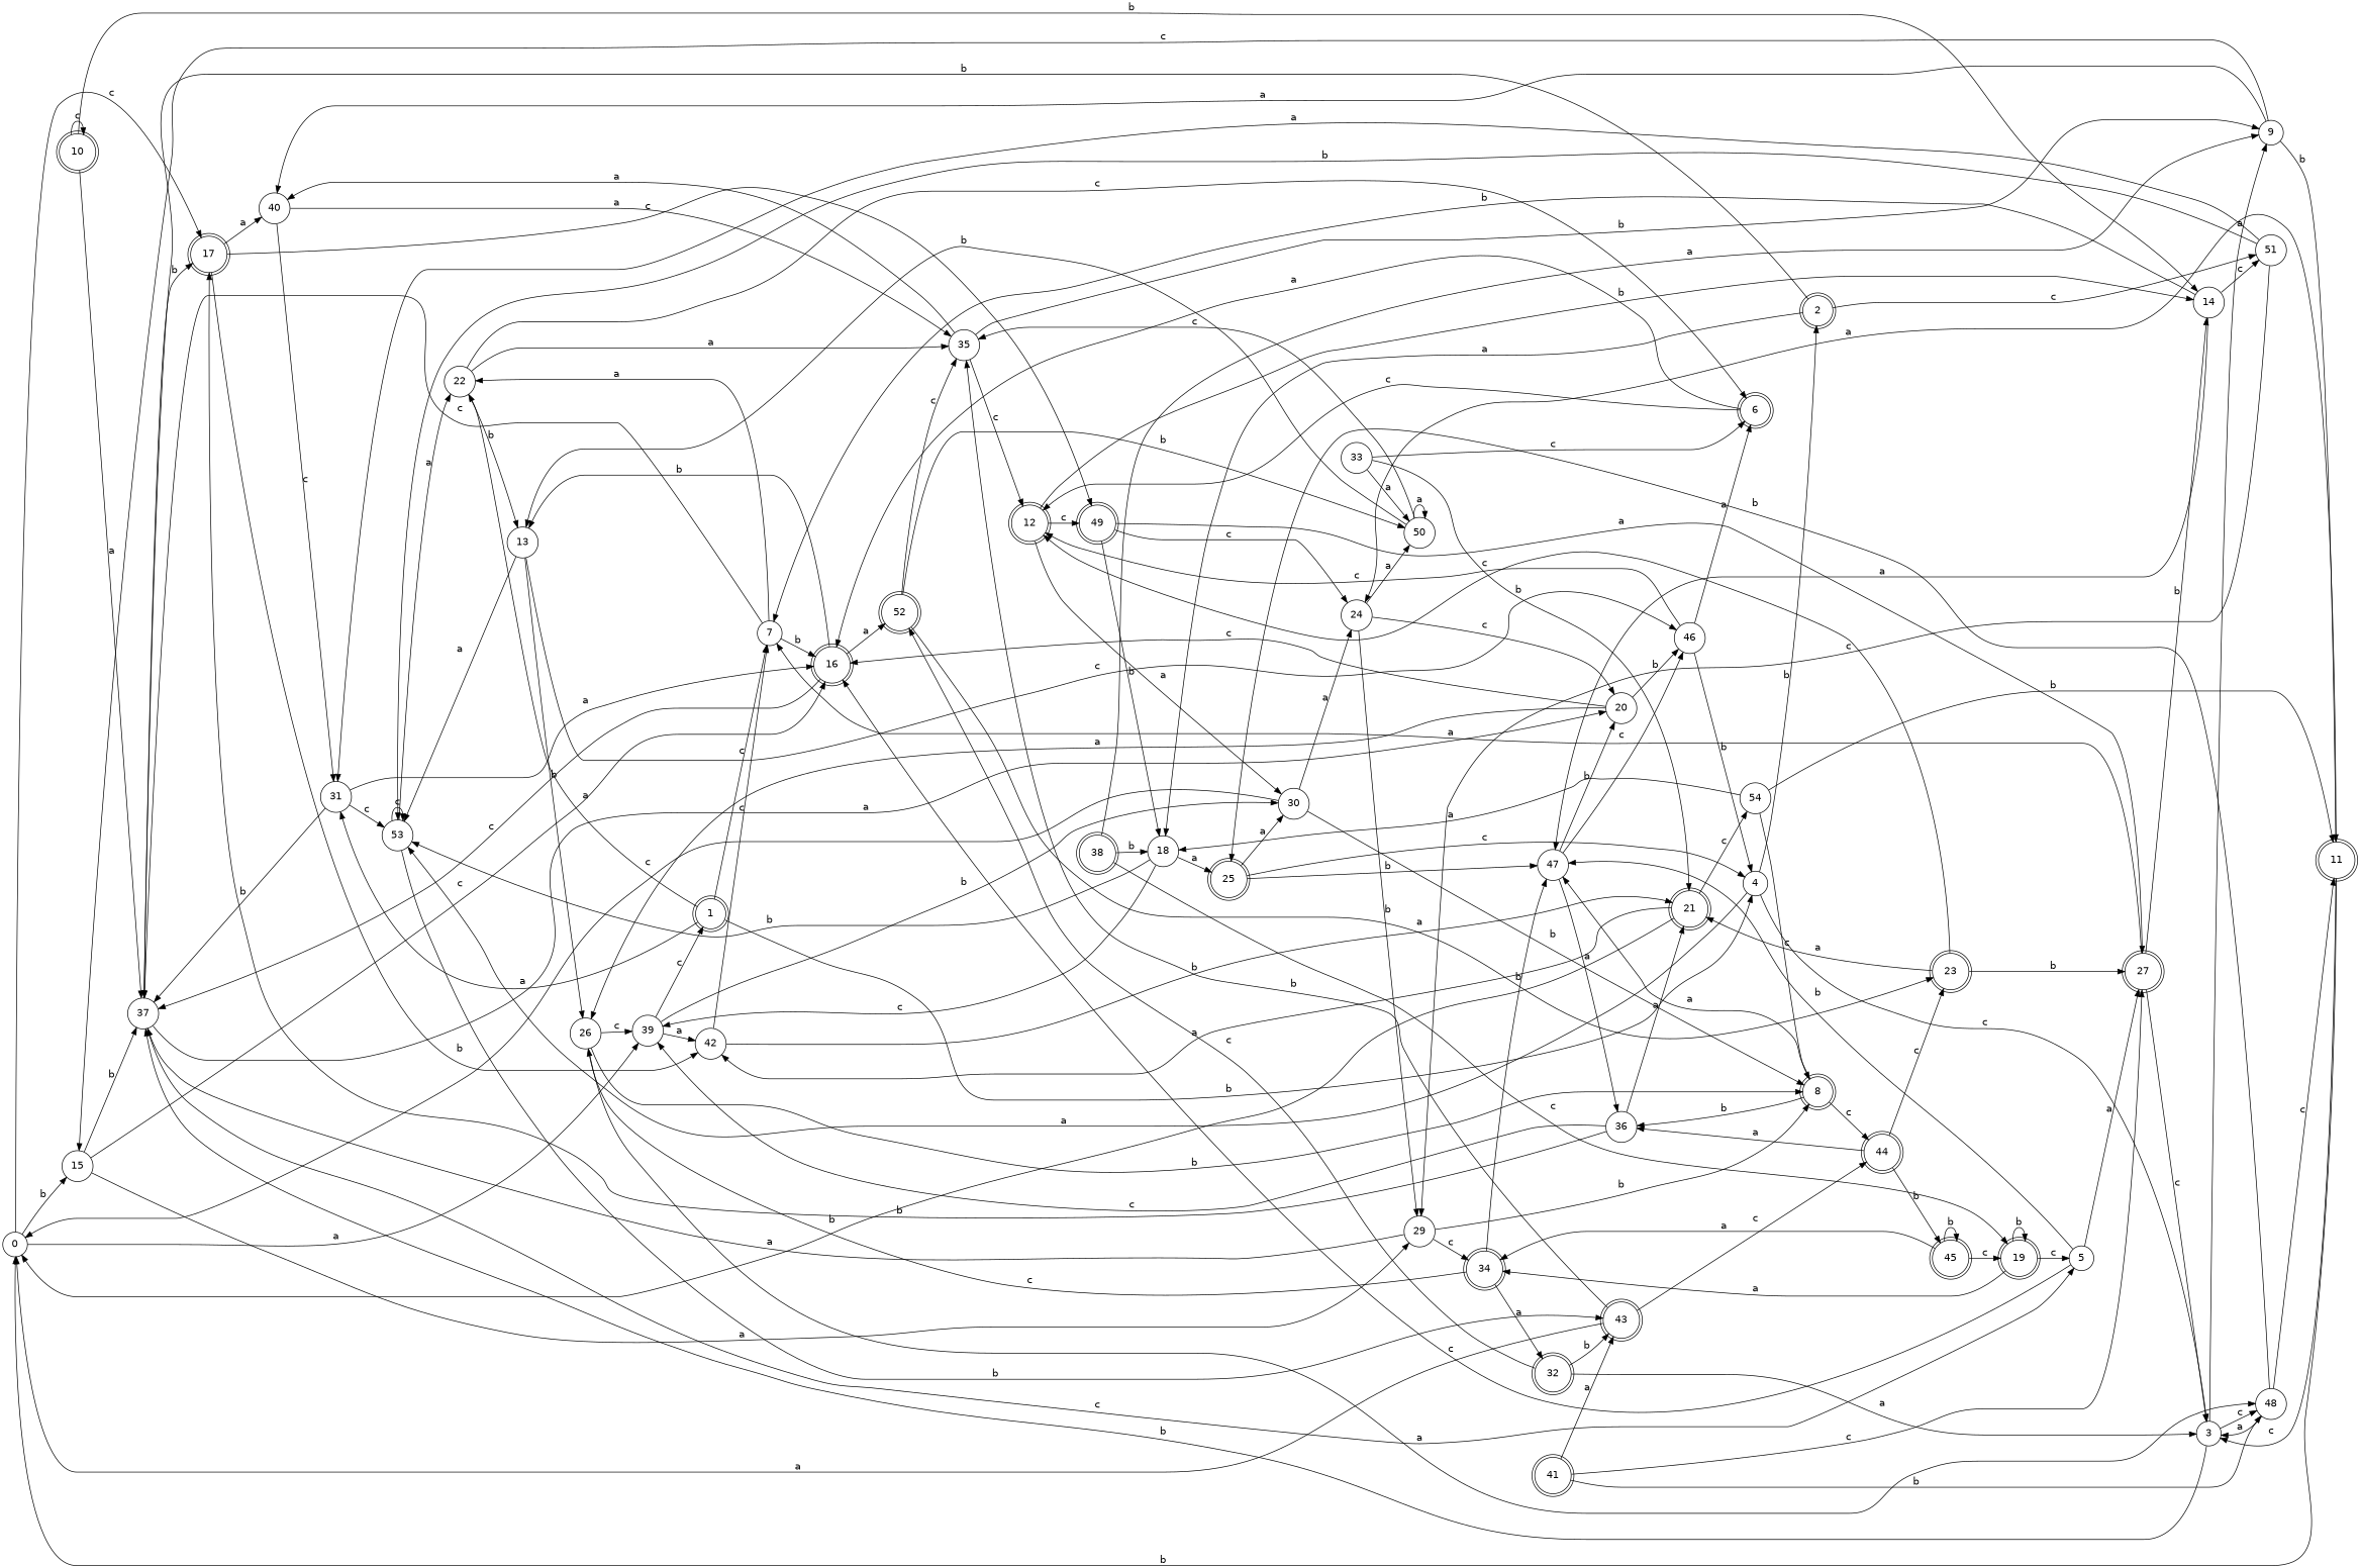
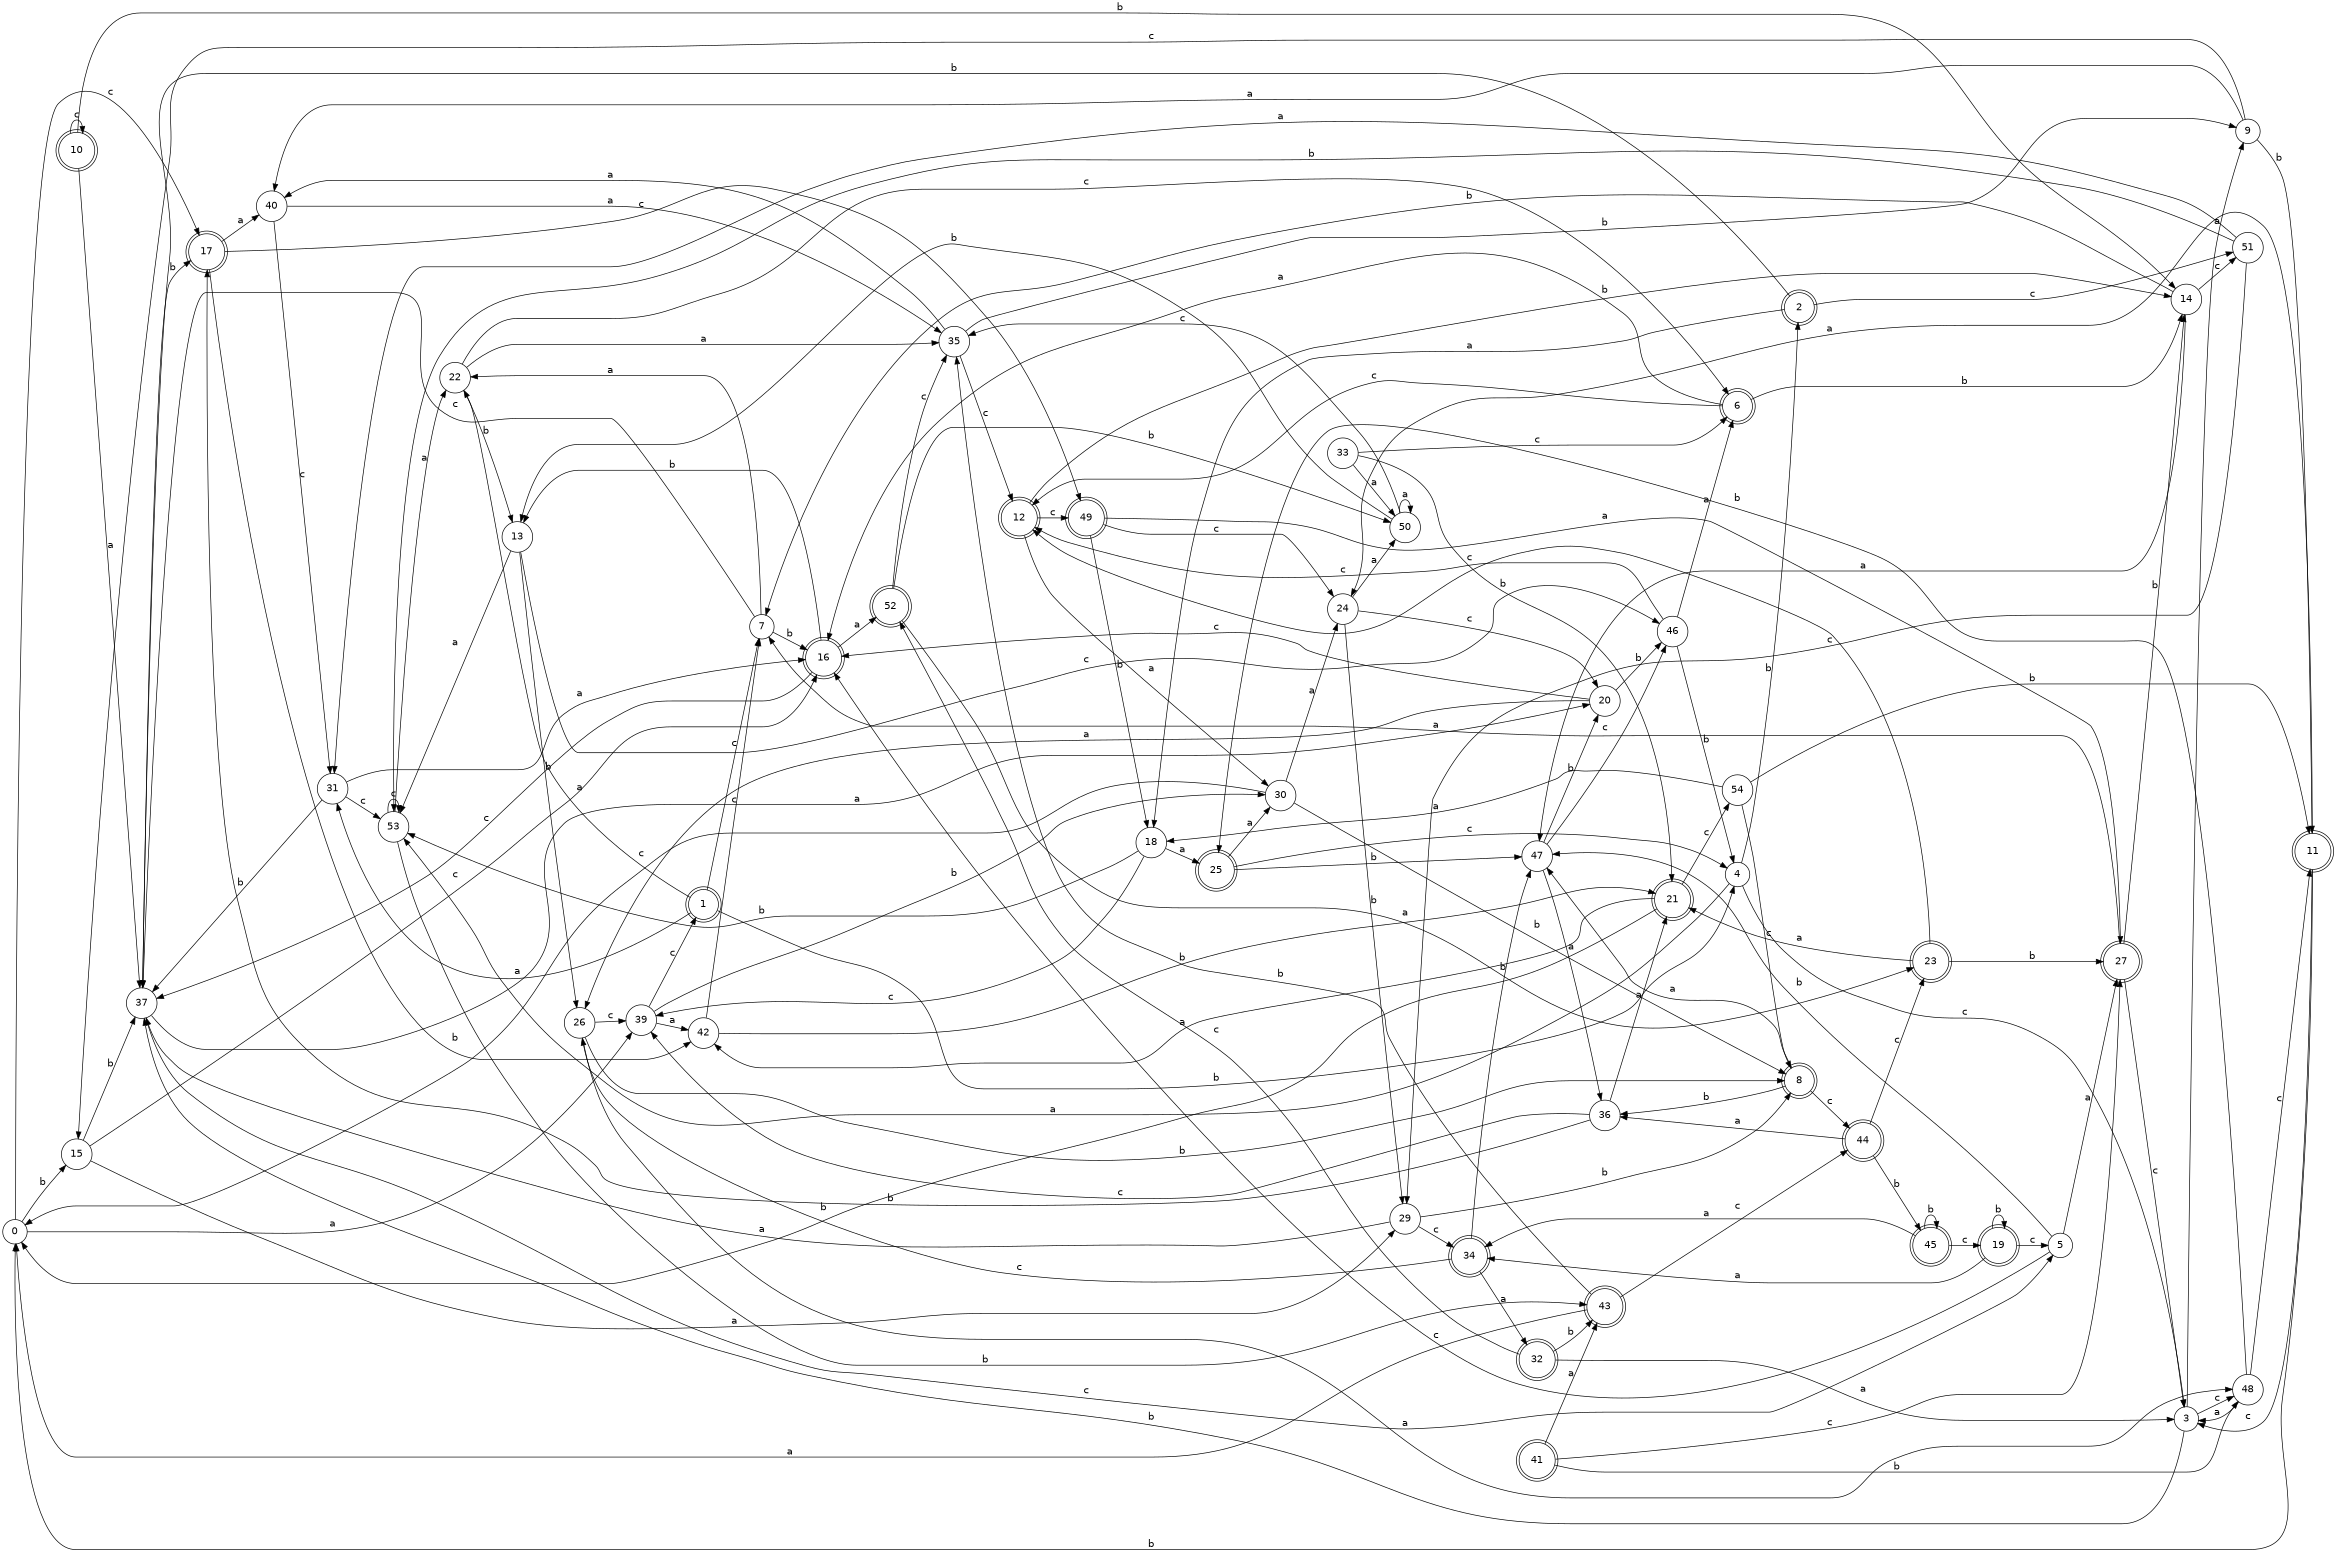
  digraph {
    fontname="DejaVu Sans"
    rankdir=LR
    node [color=black fillcolor=white fontname="DejaVu Sans" shape=circle style=filled]
    edge [fontname="DejaVu Sans"]
    n1 [label=0]
    n2 [label=15]
    n3 [label=17 shape=doublecircle style="rounded,filled"]
    n4 [label=39]
    n5 [label=37]
    n6 [label=16 shape=doublecircle style="rounded,filled"]
    n7 [label=29]
    n8 [label=40]
    n9 [label=49 shape=doublecircle style="rounded,filled"]
    n10 [label=42]
    n11 [label=1 shape=doublecircle style="rounded,filled"]
    n12 [label=30]
    n13 [label=4]
    n14 [label=7]
    n15 [label=31]
    n16 [label=22]
    n17 [label=2 shape=doublecircle style="rounded,filled"]
    n18 [label=3]
    n19 [label=53]
    n20 [label=18]
    n21 [label=51]
    n22 [label=25 shape=doublecircle style="rounded,filled"]
    n23 [label=5]
    n24 [label=20]
    n25 [label=9]
    n26 [label=48]
    n27 [label=11 shape=doublecircle style="rounded,filled"]
    n28 [label=43 shape=doublecircle style="rounded,filled"]
    n29 [label=27 shape=doublecircle style="rounded,filled"]
    n30 [label=47]
    n31 [label=13]
    n32 [label=52 shape=doublecircle style="rounded,filled"]
    n33 [label=14]
    n34 [label=36]
    n35 [label=46]
    n36 [label=6 shape=doublecircle style="rounded,filled"]
    n37 [label=12 shape=doublecircle style="rounded,filled"]
    n38 [label=35]
    n39 [label=8 shape=doublecircle style="rounded,filled"]
    n40 [label=44 shape=doublecircle style="rounded,filled"]
    n41 [label=21 shape=doublecircle style="rounded,filled"]
    n42 [label=23 shape=doublecircle style="rounded,filled"]
    n43 [label=45 shape=doublecircle style="rounded,filled"]
    n44 [label=24]
    n45 [label=10 shape=doublecircle style="rounded,filled"]
    n46 [label=50]
    n47 [label=26]
    n48 [label=34 shape=doublecircle style="rounded,filled"]
    n49 [label=19 shape=doublecircle style="rounded,filled"]
    n50 [label=32 shape=doublecircle style="rounded,filled"]
    n51 [label=54]
    n52 [label=33]
-   n53 [label=38 shape=doublecircle style="rounded,filled"]
    n54 [label=41 shape=doublecircle style="rounded,filled"]
    n1 -> n2 [label=b]
    n1 -> n3 [label=c]
    n1 -> n4 [label=a]
    n2 -> n5 [label=b]
    n2 -> n6 [label=c]
    n2 -> n7 [label=a]
    n3 -> n8 [label=a]
    n3 -> n9 [label=c]
    n3 -> n10 [label=b]
    n4 -> n10 [label=a]
    n4 -> n11 [label=c]
    n4 -> n12 [label=b]
    n5 -> n3 [label=b]
    n5 -> n23 [label=c]
    n5 -> n24 [label=a]
    n6 -> n5 [label=c]
    n6 -> n31 [label=b]
    n6 -> n32 [label=a]
    n7 -> n5 [label=a]
    n7 -> n39 [label=b]
    n7 -> n48 [label=c]
    n8 -> n15 [label=c]
    n8 -> n38 [label=a]
    n9 -> n20 [label=b]
    n9 -> n29 [label=a]
    n9 -> n44 [label=c]
    n10 -> n14 [label=c]
    n10 -> n41 [label=b]
    n11 -> n13 [label=b]
    n11 -> n14 [label=c]
    n11 -> n15 [label=a]
    n11 -> n16 [label=a]
    n12 -> n1 [label=c]
    n12 -> n39 [label=b]
    n12 -> n44 [label=a]
    n13 -> n17 [label=b]
    n13 -> n18 [label=c]
    n13 -> n19 [label=a]
    n14 -> n5 [label=c]
    n14 -> n6 [label=b]
    n14 -> n16 [label=a]
    n15 -> n5 [label=b]
    n15 -> n6 [label=a]
    n15 -> n19 [label=c]
    n16 -> n31 [label=b]
    n16 -> n36 [label=c]
    n16 -> n38 [label=a]
    n17 -> n5 [label=b]
    n17 -> n20 [label=a]
    n17 -> n21 [label=c]
    n18 -> n5 [label=b]
    n18 -> n25 [label=a]
    n18 -> n26 [label=c]
    n19 -> n16 [label=a]
    n19 -> n19 [label=c]
    n19 -> n28 [label=b]
    n20 -> n4 [label=c]
    n20 -> n19 [label=b]
    n20 -> n22 [label=a]
    n21 -> n7 [label=c]
    n21 -> n15 [label=a]
    n21 -> n19 [label=b]
    n22 -> n12 [label=a]
    n22 -> n13 [label=c]
    n22 -> n30 [label=b]
    n23 -> n6 [label=c]
    n23 -> n29 [label=a]
    n23 -> n30 [label=b]
    n24 -> n6 [label=c]
    n24 -> n35 [label=b]
    n24 -> n47 [label=a]
    n25 -> n2 [label=c]
    n25 -> n8 [label=a]
    n25 -> n27 [label=b]
    n26 -> n18 [label=a]
    n26 -> n22 [label=b]
    n26 -> n27 [label=c]
    n27 -> n1 [label=b]
    n27 -> n18 [label=c]
    n27 -> n44 [label=a]
    n28 -> n1 [label=a]
    n28 -> n38 [label=b]
    n28 -> n40 [label=c]
    n29 -> n14 [label=a]
    n29 -> n18 [label=c]
    n29 -> n33 [label=b]
    n30 -> n24 [label=b]
    n30 -> n34 [label=a]
    n30 -> n35 [label=c]
    n31 -> n19 [label=a]
    n31 -> n35 [label=c]
    n31 -> n47 [label=b]
    n32 -> n38 [label=c]
    n32 -> n42 [label=a]
    n32 -> n46 [label=b]
    n33 -> n14 [label=b]
    n33 -> n21 [label=c]
    n33 -> n30 [label=a]
    n34 -> n3 [label=b]
    n34 -> n4 [label=c]
    n34 -> n41 [label=a]
    n35 -> n13 [label=b]
    n35 -> n36 [label=a]
    n35 -> n37 [label=c]
    n36 -> n6 [label=a]
+   n36 -> n33 [label=b]
    n36 -> n37 [label=c]
    n37 -> n9 [label=c]
    n37 -> n12 [label=a]
    n37 -> n33 [label=b]
    n38 -> n8 [label=a]
    n38 -> n25 [label=b]
    n38 -> n37 [label=c]
    n39 -> n30 [label=a]
    n39 -> n34 [label=b]
    n39 -> n40 [label=c]
    n40 -> n34 [label=a]
    n40 -> n42 [label=c]
    n40 -> n43 [label=b]
    n41 -> n1 [label=b]
    n41 -> n10 [label=a]
    n41 -> n51 [label=c]
    n42 -> n29 [label=b]
    n42 -> n37 [label=c]
    n42 -> n41 [label=a]
    n43 -> n43 [label=b]
    n43 -> n48 [label=a]
    n43 -> n49 [label=c]
    n44 -> n7 [label=b]
    n44 -> n24 [label=c]
    n44 -> n46 [label=a]
    n45 -> n5 [label=a]
    n45 -> n33 [label=b]
    n45 -> n45 [label=c]
    n46 -> n31 [label=b]
    n46 -> n38 [label=c]
    n46 -> n46 [label=a]
    n47 -> n4 [label=c]
    n47 -> n26 [label=a]
    n47 -> n39 [label=b]
    n48 -> n30 [label=b]
    n48 -> n47 [label=c]
    n48 -> n50 [label=a]
    n49 -> n23 [label=c]
    n49 -> n48 [label=a]
    n49 -> n49 [label=b]
    n50 -> n18 [label=a]
    n50 -> n28 [label=b]
    n50 -> n32 [label=c]
    n51 -> n20 [label=a]
    n51 -> n27 [label=b]
    n51 -> n39 [label=c]
    n52 -> n36 [label=c]
    n52 -> n41 [label=b]
    n52 -> n46 [label=a]
-   n53 -> n20 [label=b]
-   n53 -> n25 [label=a]
-   n53 -> n49 [label=c]
    n54 -> n26 [label=b]
    n54 -> n28 [label=a]
    n54 -> n29 [label=c]
  }
